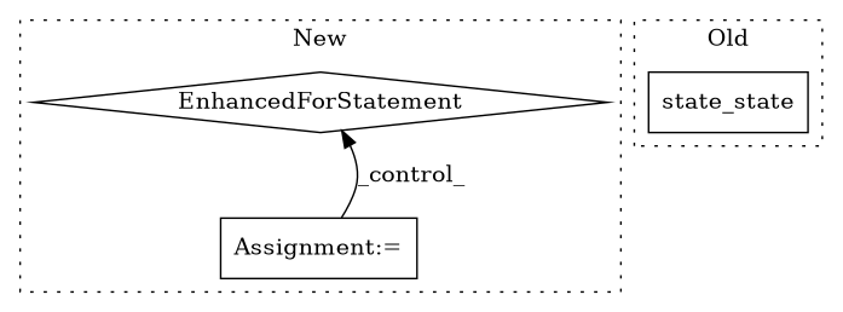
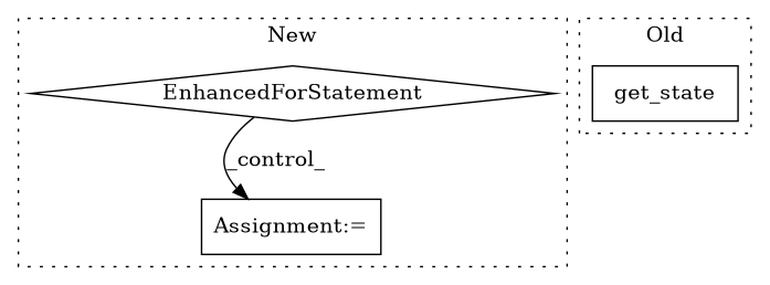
  digraph {
    node [shape=box]
    n1 [a=70 l="61,2" label=EnhancedForStatement s="4689,4765" shape=diamond]
    n2 [a=7 l=1 label="Assignment:=" s=4867]
-   n3 [a=32 l=11 label=state_state s=3989]
+   n3 [a=32 l=11 label=get_state s=3989]
    subgraph cluster_1 {
      label=New
      style=dotted
      n1
      n2
    }
    subgraph cluster_2 {
      label=Old
      style=dotted
      n3
    }
-   n2 -> n1 [label=_control_]
+   n1 -> n2 [label=_control_]
  }
